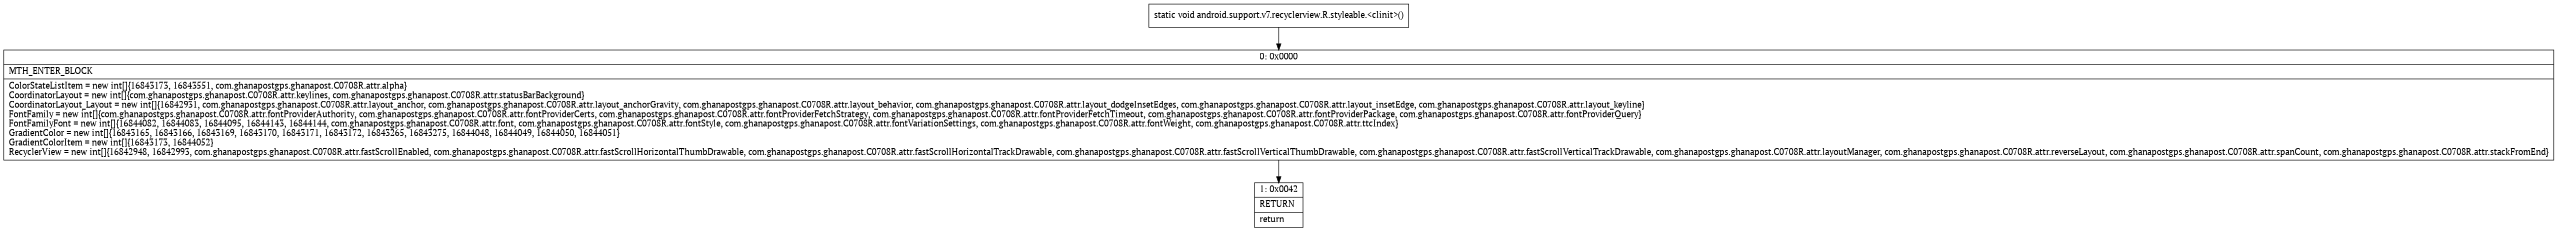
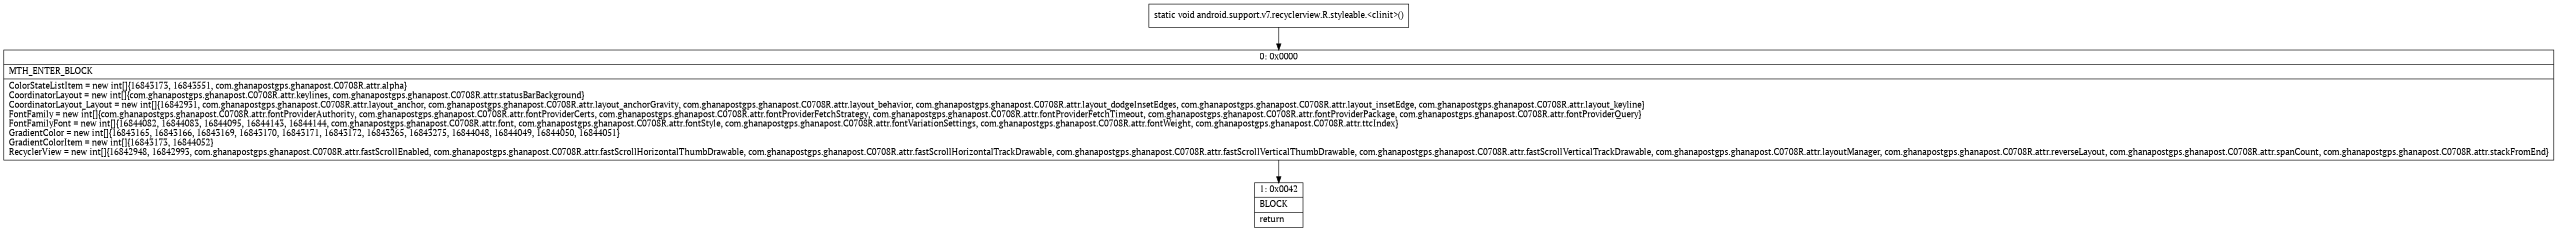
  digraph {
    fontname="PT Serif"
    node [shape=record fontname="PT Serif"]
    edge [fontname="PT Serif"]
    n1 [label="{0\:\ 0x0000|MTH_ENTER_BLOCK\l|ColorStateListItem = new int[]\{16843173, 16843551, com.ghanapostgps.ghanapost.C0708R.attr.alpha\}\lCoordinatorLayout = new int[]\{com.ghanapostgps.ghanapost.C0708R.attr.keylines, com.ghanapostgps.ghanapost.C0708R.attr.statusBarBackground\}\lCoordinatorLayout_Layout = new int[]\{16842931, com.ghanapostgps.ghanapost.C0708R.attr.layout_anchor, com.ghanapostgps.ghanapost.C0708R.attr.layout_anchorGravity, com.ghanapostgps.ghanapost.C0708R.attr.layout_behavior, com.ghanapostgps.ghanapost.C0708R.attr.layout_dodgeInsetEdges, com.ghanapostgps.ghanapost.C0708R.attr.layout_insetEdge, com.ghanapostgps.ghanapost.C0708R.attr.layout_keyline\}\lFontFamily = new int[]\{com.ghanapostgps.ghanapost.C0708R.attr.fontProviderAuthority, com.ghanapostgps.ghanapost.C0708R.attr.fontProviderCerts, com.ghanapostgps.ghanapost.C0708R.attr.fontProviderFetchStrategy, com.ghanapostgps.ghanapost.C0708R.attr.fontProviderFetchTimeout, com.ghanapostgps.ghanapost.C0708R.attr.fontProviderPackage, com.ghanapostgps.ghanapost.C0708R.attr.fontProviderQuery\}\lFontFamilyFont = new int[]\{16844082, 16844083, 16844095, 16844143, 16844144, com.ghanapostgps.ghanapost.C0708R.attr.font, com.ghanapostgps.ghanapost.C0708R.attr.fontStyle, com.ghanapostgps.ghanapost.C0708R.attr.fontVariationSettings, com.ghanapostgps.ghanapost.C0708R.attr.fontWeight, com.ghanapostgps.ghanapost.C0708R.attr.ttcIndex\}\lGradientColor = new int[]\{16843165, 16843166, 16843169, 16843170, 16843171, 16843172, 16843265, 16843275, 16844048, 16844049, 16844050, 16844051\}\lGradientColorItem = new int[]\{16843173, 16844052\}\lRecyclerView = new int[]\{16842948, 16842993, com.ghanapostgps.ghanapost.C0708R.attr.fastScrollEnabled, com.ghanapostgps.ghanapost.C0708R.attr.fastScrollHorizontalThumbDrawable, com.ghanapostgps.ghanapost.C0708R.attr.fastScrollHorizontalTrackDrawable, com.ghanapostgps.ghanapost.C0708R.attr.fastScrollVerticalThumbDrawable, com.ghanapostgps.ghanapost.C0708R.attr.fastScrollVerticalTrackDrawable, com.ghanapostgps.ghanapost.C0708R.attr.layoutManager, com.ghanapostgps.ghanapost.C0708R.attr.reverseLayout, com.ghanapostgps.ghanapost.C0708R.attr.spanCount, com.ghanapostgps.ghanapost.C0708R.attr.stackFromEnd\}\l}"]
-   n2 [label="{1\:\ 0x0042|RETURN\l|return\l}"]
+   n2 [label="{1\:\ 0x0042|BLOCK\l|return\l}"]
    n3 [label="{static void android.support.v7.recyclerview.R.styleable.\<clinit\>() }"]
    n1 -> n2
    n3 -> n1
  }
